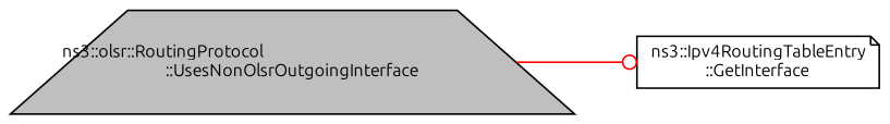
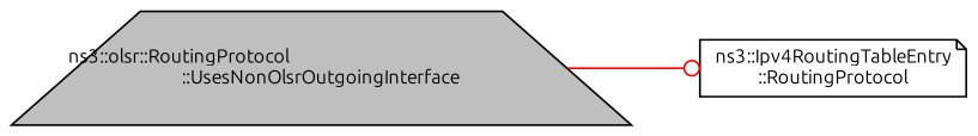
  digraph {
    rankdir=LR
    fontname=Ubuntu
    node [color=black fontname=Ubuntu fontsize=10 style=filled]
    n1 [fillcolor=grey75 fontcolor=black height=0.2 label="ns3::olsr::RoutingProtocol\l::UsesNonOlsrOutgoingInterface" shape=trapezium width=0.4]
-   n2 [fillcolor=white height=0.2 label="ns3::Ipv4RoutingTableEntry\l::GetInterface" shape=note width=0.4]
+   n2 [fillcolor=white height=0.2 label="ns3::Ipv4RoutingTableEntry\l::RoutingProtocol" shape=note width=0.4]
    n1 -> n2 [color=red fontname=Ubuntu fontsize=10 labelfontname=Helvetica labelfontsize=10 style=solid arrowhead=odot]
  }
